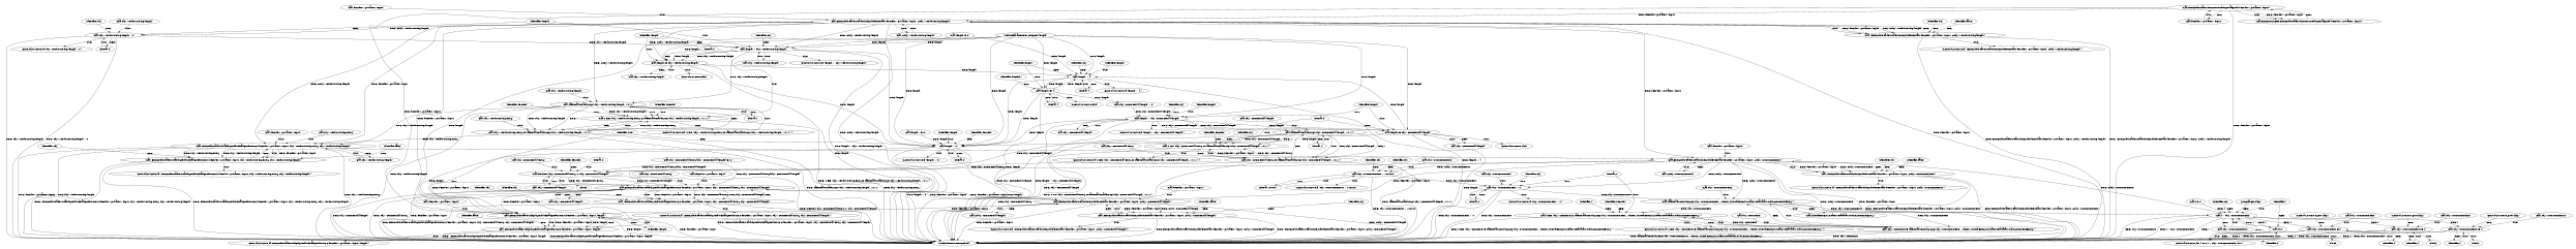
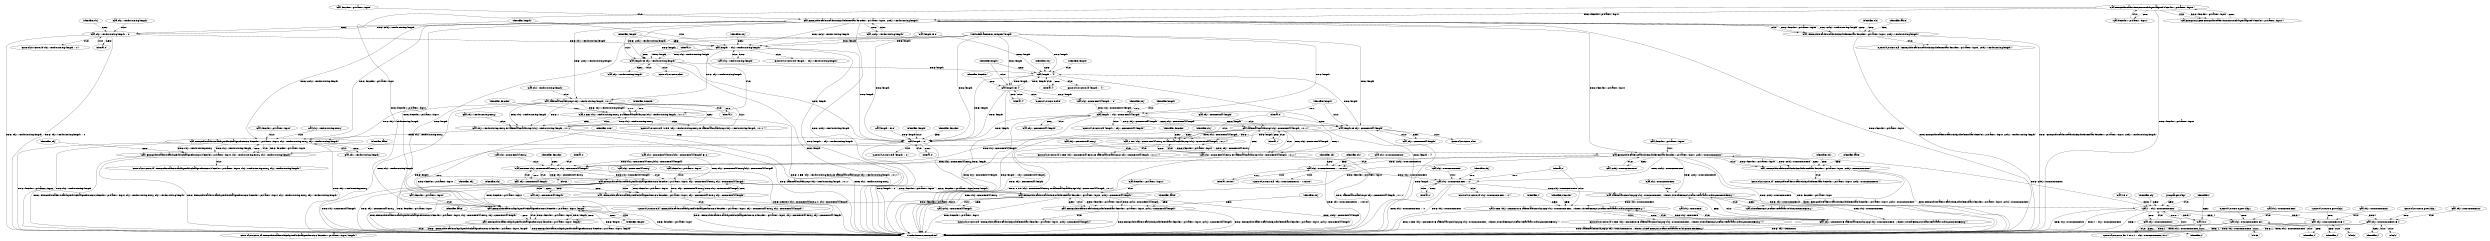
  digraph {
    fontname="DejaVu Serif"
    node [fontname="DejaVu Serif"]
    edge [fontname="DejaVu Serif"]
    n1 [label="(Call,FLAC__bitreader_read_uint32_little_endian(decoder->private_->input, &obj->vendor_string.length))"]
    n2 [label="(Call,!FLAC__bitreader_read_uint32_little_endian(decoder->private_->input, &obj->vendor_string.length))"]
    n3 [label="(Call,obj->vendor_string.length > 0)"]
    n4 [label="(Call,length < obj->vendor_string.length)"]
    n5 [label="(Call,length -= obj->vendor_string.length)"]
    n6 [label="(Call,FLAC__bitreader_skip_byte_block_aligned_no_crc(decoder->private_->input, length))"]
    n7 [label="(Call,safe_malloc_add_2op_(obj->vendor_string.length, /*+*/1))"]
    n8 [label="(Call,FLAC__bitreader_read_byte_block_aligned_no_crc(decoder->private_->input, obj->vendor_string.entry, obj->vendor_string.length))"]
    n9 [label="(Call,FLAC__bitreader_read_uint32_little_endian(decoder->private_->input, &obj->num_comments))"]
    n10 [label="(MethodReturn,FLAC__bool)"]
    n11 [label="(Call,&obj->vendor_string.length)"]
    n12 [label="(ControlStructure,if (!FLAC__bitreader_read_uint32_little_endian(decoder->private_->input, &obj->vendor_string.length)))"]
    n13 [label="(ControlStructure,if (obj->vendor_string.length > 0))"]
    n14 [label="(Literal,0)"]
    n15 [label="(Call,length > 0)"]
    n16 [label="(Call,obj->vendor_string.length)"]
    n17 [label="(ControlStructure,if (length < obj->vendor_string.length))"]
    n18 [label="(Call,length < 4)"]
    n19 [label="(Call,obj->vendor_string.length)"]
    n20 [label="(ControlStructure,else)"]
    n21 [label="(Call,!FLAC__bitreader_skip_byte_block_aligned_no_crc(decoder->private_->input, length))"]
    n22 [label="(Identifier,length)"]
    n23 [label="(Call,0 == (obj->vendor_string.entry = safe_malloc_add_2op_(obj->vendor_string.length, /*+*/1)))"]
    n24 [label="(Call,obj->vendor_string.entry = safe_malloc_add_2op_(obj->vendor_string.length, /*+*/1))"]
    n25 [label="(Literal,1)"]
    n26 [label="(Call,!FLAC__bitreader_read_byte_block_aligned_no_crc(decoder->private_->input, obj->vendor_string.entry, obj->vendor_string.length))"]
    n27 [label="(Call,obj->vendor_string.length)"]
    n28 [label="(Call,FLAC__bitreader_read_uint32_little_endian(decoder->private_->input, &obj->comments[i].length))"]
    n29 [label="(Call,!FLAC__bitreader_read_uint32_little_endian(decoder->private_->input, &obj->num_comments))"]
    n30 [label="(Call,obj->num_comments > 100000)"]
    n31 [label="(Call,obj->num_comments > 0)"]
    n32 [label="(Call,safe_malloc_mul_2op_p(obj->num_comments, /*times*/sizeof(FLAC__StreamMetadata_VorbisComment_Entry)))"]
    n33 [label="(Call,i < obj->num_comments)"]
    n34 [label="(Call,&obj->num_comments)"]
    n35 [label="(Call,FLAC__bitreader_is_consumed_byte_aligned(decoder->private_->input))"]
    n36 [label="(Call,decoder->private_->input)"]
    n37 [label="(Call,FLAC__ASSERT(FLAC__bitreader_is_consumed_byte_aligned(decoder->private_->input)))"]
    n38 [label="(ControlStructure,if (length > 0))"]
    n39 [label="(Literal,0)"]
    n40 [label="(Call,length -= 4)"]
    n41 [label="(Literal,4)"]
    n42 [label="(ControlStructure,if (length < 4))"]
    n43 [label="(ControlStructure,else)"]
    n44 [label="(Literal,4)"]
    n45 [label="(Call,obj->comments[i].length > 0)"]
    n46 [label="(Call,length < obj->comments[i].length)"]
    n47 [label="(Call,length -= obj->comments[i].length)"]
    n48 [label="(Call,safe_malloc_add_2op_(obj->comments[i].length, /*+*/1))"]
    n49 [label="(Call,obj->comments[i].length)"]
    n50 [label="(ControlStructure,if (length < obj->comments[i].length))"]
    n51 [label="(ControlStructure,else)"]
    n52 [label="(Call,obj->comments[i].length)"]
    n53 [label="(Call,0 == (obj->comments[i].entry = safe_malloc_add_2op_(obj->comments[i].length, /*+*/1)))"]
    n54 [label="(Call,obj->comments[i].entry = safe_malloc_add_2op_(obj->comments[i].length, /*+*/1))"]
    n55 [label="(Call,memset (obj->comments[i].entry, 0, obj->comments[i].length))"]
    n56 [label="(Literal,1)"]
    n57 [label="(ControlStructure,if(!FLAC__bitreader_skip_byte_block_aligned_no_crc(decoder->private_->input, length)))"]
    n58 [label="(ControlStructure,if (0 == (obj->comments[i].entry = safe_malloc_add_2op_(obj->comments[i].length, /*+*/1))))"]
    n59 [label="(Call,FLAC__bitreader_read_byte_block_aligned_no_crc(decoder->private_->input, obj->comments[i].entry, obj->comments[i].length))"]
    n60 [label="(Call,obj->comments[i].length)"]
    n61 [label="(Block,)"]
    n62 [label="(Call,!FLAC__bitreader_read_byte_block_aligned_no_crc(decoder->private_->input, obj->comments[i].entry, obj->comments[i].length))"]
    n63 [label="(Call,obj->comments[i].length)"]
    n64 [label="(Call,!FLAC__bitreader_read_uint32_little_endian(decoder->private_->input, &obj->comments[i].length))"]
    n65 [label="(Call,&obj->comments[i].length)"]
    n66 [label="(ControlStructure,if (!FLAC__bitreader_read_byte_block_aligned_no_crc(decoder->private_->input, obj->comments[i].entry, obj->comments[i].length)))"]
    n67 [label="(ControlStructure,if (!FLAC__bitreader_read_uint32_little_endian(decoder->private_->input, &obj->comments[i].length)))"]
    n68 [label="(ControlStructure,if (0 == (obj->vendor_string.entry = safe_malloc_add_2op_(obj->vendor_string.length, /*+*/1))))"]
    n69 [label="(ControlStructure,if (!FLAC__bitreader_read_byte_block_aligned_no_crc(decoder->private_->input, obj->vendor_string.entry, obj->vendor_string.length)))"]
    n70 [label="(ControlStructure,if (!FLAC__bitreader_read_uint32_little_endian(decoder->private_->input, &obj->num_comments)))"]
    n71 [label="(Literal,100000)"]
    n72 [label="(ControlStructure,if (obj->num_comments > 100000))"]
    n73 [label="(Literal,0)"]
    n74 [label="(ControlStructure,if (obj->num_comments > 0))"]
    n75 [label="(Call,0 == (obj->comments = safe_malloc_mul_2op_p(obj->num_comments, /*times*/sizeof(FLAC__StreamMetadata_VorbisComment_Entry))))"]
    n76 [label="(Call,obj->comments = safe_malloc_mul_2op_p(obj->num_comments, /*times*/sizeof(FLAC__StreamMetadata_VorbisComment_Entry)))"]
    n77 [label="(Call,sizeof(FLAC__StreamMetadata_VorbisComment_Entry))"]
    n78 [label="(Call,i++)"]
    n79 [label="(Call,obj->num_comments = i)"]
    n80 [label="(Call,obj->num_comments = i)"]
    n81 [label="(Call,obj->num_comments = i)"]
    n82 [label="(Call,obj->num_comments)"]
    n83 [label="(ControlStructure,for (i = 0; i < obj->num_comments; i++))"]
    n84 [label="(ControlStructure,if (0 == (obj->comments = safe_malloc_mul_2op_p(obj->num_comments, /*times*/sizeof(FLAC__StreamMetadata_VorbisComment_Entry)))))"]
    n85 [label="(Identifier,i)"]
    n86 [label="(Identifier,i)"]
    n87 [label="(Block,)"]
    n88 [label="(Identifier,i)"]
    n89 [label="(Block,)"]
    n90 [label="(Identifier,i)"]
    n91 [label="(Block,)"]
    n92 [label="(ControlStructure,goto skip;)"]
    n93 [label="(Identifier,i)"]
    n94 [label="(Identifier,decoder)"]
    n95 [label="(Identifier,obj)"]
    n96 [label="(Call,obj->comments[i].entry)"]
    n97 [label="(Call,obj->vendor_string.entry)"]
    n98 [label="(Identifier,false)"]
    n99 [label="(Call,obj->num_comments)"]
    n100 [label="(Call,obj->num_comments)"]
    n101 [label="(Call,obj->num_comments)"]
    n102 [label="(Call,obj->comments[i].entry)"]
    n103 [label="(Call,obj->vendor_string.length)"]
    n104 [label="(Literal,0)"]
    n105 [label="(Identifier,decoder)"]
    n106 [label="(Call,decoder->private_->input)"]
    n107 [label="(Identifier,length)"]
    n108 [label="(ControlStructure,goto skip;)"]
    n109 [label="(Call,decoder->private_->input)"]
    n110 [label="(ControlStructure,goto skip;)"]
    n111 [label="(Identifier,obj)"]
    n112 [label="(Identifier,decoder)"]
    n113 [label="(Identifier,false)"]
    n114 [label="(Call,i = 0)"]
    n115 [label="(Call,obj->comments[i].entry[obj->comments[i].length] = '\0')"]
    n116 [label="(Identifier,decoder)"]
    n117 [label="(Identifier,obj)"]
    n118 [label="(Call,length >= 8)"]
    n119 [label="(Identifier,length)"]
    n120 [label="(Identifier,false)"]
    n121 [label="(Identifier,obj)"]
    n122 [label="(Call,length -= 8)"]
    n123 [label="(Identifier,obj)"]
    n124 [label="(Identifier,decoder)"]
    n125 [label="(Identifier,i)"]
    n126 [label="(Identifier,false)"]
    n127 [label="(MethodParameterIn,unsigned length)"]
    n128 [label="(Identifier,length)"]
    n129 [label="(Identifier,false)"]
    n130 [label="(Identifier,length)"]
    n131 [label="(Identifier,decoder)"]
    n132 [label="(Identifier,obj)"]
    n133 [label="(Identifier,obj)"]
    n134 [label="(Call,obj->num_comments)"]
    n135 [label="(Call,obj->comments[i].length)"]
    n136 [label="(Identifier,obj)"]
    n137 [label="(Identifier,obj)"]
    n138 [label="(Call,decoder->private_->input)"]
    n139 [label="(Call,obj->vendor_string.length)"]
    n140 [label="(Literal,0)"]
    n141 [label="(Identifier,obj)"]
    n142 [label="(Identifier,length)"]
    n143 [label="(Call,decoder->private_->input)"]
    n144 [label="(JumpTarget,skip:)"]
    n145 [label="(Literal,0)"]
    n146 [label="(Identifier,obj)"]
    n147 [label="(Identifier,obj)"]
    n148 [label="(Call,obj->comments[i].entry)"]
    n149 [label="(Identifier,decoder)"]
    n150 [label="(Call,obj->comments)"]
    n151 [label="(Identifier,length)"]
    n152 [label="(Identifier,true)"]
    n153 [label="(Identifier,obj)"]
    n154 [label="(Call,obj->num_comments)"]
    n155 [label="(Call,obj->vendor_string.entry)"]
    n156 [label="(Call,obj->num_comments)"]
    n157 [label="(Call,decoder->private_->input)"]
    n158 [label="(Identifier,obj)"]
    n159 [label="(Identifier,obj)"]
    n160 [label="(Call,decoder->private_->input)"]
    n161 [label="(Literal,0)"]
    n162 [label="(Identifier,length)"]
    n1 -> n2 [label="AST: "]
    n1 -> n2 [label="DDG: decoder->private_->input"]
    n1 -> n2 [label="DDG: &obj->vendor_string.length"]
    n1 -> n3 [label="DDG: &obj->vendor_string.length"]
    n1 -> n4 [label="DDG: &obj->vendor_string.length"]
    n1 -> n5 [label="DDG: &obj->vendor_string.length"]
    n1 -> n6 [label="DDG: decoder->private_->input"]
    n1 -> n7 [label="DDG: &obj->vendor_string.length"]
    n1 -> n8 [label="DDG: decoder->private_->input"]
    n1 -> n8 [label="DDG: &obj->vendor_string.length"]
    n1 -> n9 [label="DDG: decoder->private_->input"]
    n1 -> n10 [label="DDG: &obj->vendor_string.length"]
    n1 -> n10 [label="DDG: decoder->private_->input"]
    n1 -> n11 [label="CFG: "]
    n2 -> n1 [label="CFG: "]
    n2 -> n10 [label="DDG: FLAC__bitreader_read_uint32_little_endian(decoder->private_->input, &obj->vendor_string.length)"]
    n2 -> n10 [label="DDG: !FLAC__bitreader_read_uint32_little_endian(decoder->private_->input, &obj->vendor_string.length)"]
    n2 -> n12 [label="AST: "]
    n3 -> n4 [label="DDG: obj->vendor_string.length"]
    n3 -> n10 [label="DDG: obj->vendor_string.length > 0"]
    n3 -> n10 [label="DDG: obj->vendor_string.length"]
    n3 -> n13 [label="AST: "]
    n3 -> n14 [label="CFG: "]
    n4 -> n5 [label="DDG: obj->vendor_string.length"]
    n4 -> n5 [label="DDG: length"]
    n4 -> n7 [label="DDG: obj->vendor_string.length"]
    n4 -> n10 [label="DDG: length < obj->vendor_string.length"]
    n4 -> n15 [label="DDG: length"]
    n4 -> n16 [label="CFG: "]
    n4 -> n17 [label="AST: "]
    n5 -> n10 [label="DDG: length"]
    n5 -> n15 [label="DDG: length"]
    n5 -> n18 [label="DDG: length"]
    n5 -> n19 [label="CFG: "]
    n5 -> n20 [label="AST: "]
    n6 -> n10 [label="DDG: decoder->private_->input"]
    n6 -> n10 [label="DDG: length"]
    n6 -> n21 [label="AST: "]
    n6 -> n21 [label="DDG: decoder->private_->input"]
    n6 -> n21 [label="DDG: length"]
    n6 -> n22 [label="CFG: "]
    n7 -> n8 [label="DDG: obj->vendor_string.length"]
    n7 -> n10 [label="DDG: obj->vendor_string.length"]
    n7 -> n23 [label="DDG: obj->vendor_string.length"]
    n7 -> n23 [label="DDG: 1"]
    n7 -> n24 [label="AST: "]
    n7 -> n24 [label="DDG: obj->vendor_string.length"]
    n7 -> n24 [label="DDG: 1"]
    n7 -> n25 [label="CFG: "]
    n8 -> n9 [label="DDG: decoder->private_->input"]
    n8 -> n10 [label="DDG: decoder->private_->input"]
    n8 -> n10 [label="DDG: obj->vendor_string.length"]
    n8 -> n10 [label="DDG: obj->vendor_string.entry"]
    n8 -> n26 [label="AST: "]
    n8 -> n26 [label="DDG: decoder->private_->input"]
    n8 -> n26 [label="DDG: obj->vendor_string.entry"]
    n8 -> n26 [label="DDG: obj->vendor_string.length"]
    n8 -> n27 [label="CFG: "]
    n9 -> n6 [label="DDG: decoder->private_->input"]
    n9 -> n10 [label="DDG: &obj->num_comments"]
    n9 -> n10 [label="DDG: decoder->private_->input"]
    n9 -> n28 [label="DDG: decoder->private_->input"]
    n9 -> n29 [label="AST: "]
    n9 -> n29 [label="DDG: decoder->private_->input"]
    n9 -> n29 [label="DDG: &obj->num_comments"]
    n9 -> n30 [label="DDG: &obj->num_comments"]
    n9 -> n31 [label="DDG: &obj->num_comments"]
    n9 -> n32 [label="DDG: &obj->num_comments"]
    n9 -> n33 [label="DDG: &obj->num_comments"]
    n9 -> n34 [label="CFG: "]
    n11 -> n1 [label="AST: "]
    n14 -> n3 [label="AST: "]
    n15 -> n6 [label="DDG: length"]
    n15 -> n10 [label="DDG: length > 0"]
    n15 -> n10 [label="DDG: length"]
    n15 -> n38 [label="AST: "]
    n15 -> n39 [label="CFG: "]
    n16 -> n4 [label="AST: "]
    n18 -> n10 [label="DDG: length < 4"]
    n18 -> n15 [label="DDG: length"]
    n18 -> n40 [label="DDG: length"]
    n18 -> n41 [label="CFG: "]
    n18 -> n42 [label="AST: "]
    n19 -> n5 [label="AST: "]
    n21 -> n6 [label="CFG: "]
    n21 -> n10 [label="DDG: !FLAC__bitreader_skip_byte_block_aligned_no_crc(decoder->private_->input, length)"]
    n21 -> n10 [label="DDG: FLAC__bitreader_skip_byte_block_aligned_no_crc(decoder->private_->input, length)"]
    n21 -> n57 [label="AST: "]
    n22 -> n6 [label="AST: "]
    n23 -> n10 [label="DDG: 0 == (obj->vendor_string.entry = safe_malloc_add_2op_(obj->vendor_string.length, /*+*/1))"]
    n23 -> n24 [label="CFG: "]
    n23 -> n68 [label="AST: "]
    n24 -> n7 [label="CFG: "]
    n24 -> n8 [label="DDG: obj->vendor_string.entry"]
    n24 -> n10 [label="DDG: obj->vendor_string.entry"]
    n24 -> n10 [label="DDG: safe_malloc_add_2op_(obj->vendor_string.length, /*+*/1)"]
    n24 -> n23 [label="AST: "]
    n24 -> n23 [label="DDG: obj->vendor_string.entry"]
    n25 -> n7 [label="AST: "]
    n26 -> n8 [label="CFG: "]
    n26 -> n10 [label="DDG: FLAC__bitreader_read_byte_block_aligned_no_crc(decoder->private_->input, obj->vendor_string.entry, obj->vendor_string.length)"]
    n26 -> n10 [label="DDG: !FLAC__bitreader_read_byte_block_aligned_no_crc(decoder->private_->input, obj->vendor_string.entry, obj->vendor_string.length)"]
    n26 -> n69 [label="AST: "]
    n27 -> n8 [label="AST: "]
    n28 -> n6 [label="DDG: decoder->private_->input"]
    n28 -> n10 [label="DDG: decoder->private_->input"]
    n28 -> n10 [label="DDG: &obj->comments[i].length"]
    n28 -> n59 [label="DDG: decoder->private_->input"]
    n28 -> n64 [label="AST: "]
    n28 -> n64 [label="DDG: decoder->private_->input"]
    n28 -> n64 [label="DDG: &obj->comments[i].length"]
    n28 -> n65 [label="CFG: "]
    n29 -> n9 [label="CFG: "]
    n29 -> n10 [label="DDG: !FLAC__bitreader_read_uint32_little_endian(decoder->private_->input, &obj->num_comments)"]
    n29 -> n10 [label="DDG: FLAC__bitreader_read_uint32_little_endian(decoder->private_->input, &obj->num_comments)"]
    n29 -> n70 [label="AST: "]
    n30 -> n10 [label="DDG: obj->num_comments > 100000"]
    n30 -> n31 [label="DDG: obj->num_comments"]
    n30 -> n71 [label="CFG: "]
    n30 -> n72 [label="AST: "]
    n31 -> n10 [label="DDG: obj->num_comments"]
    n31 -> n10 [label="DDG: obj->num_comments > 0"]
    n31 -> n32 [label="DDG: obj->num_comments"]
    n31 -> n73 [label="CFG: "]
    n31 -> n74 [label="AST: "]
    n32 -> n33 [label="DDG: obj->num_comments"]
    n32 -> n75 [label="DDG: obj->num_comments"]
    n32 -> n76 [label="AST: "]
    n32 -> n76 [label="DDG: obj->num_comments"]
    n32 -> n77 [label="CFG: "]
    n33 -> n10 [label="DDG: i"]
    n33 -> n10 [label="DDG: obj->num_comments"]
    n33 -> n10 [label="DDG: i < obj->num_comments"]
    n33 -> n78 [label="DDG: i"]
    n33 -> n79 [label="DDG: i"]
    n33 -> n80 [label="DDG: i"]
    n33 -> n81 [label="DDG: i"]
    n33 -> n82 [label="CFG: "]
-   n33 -> n83 [label="DDG: 1"]
+   n33 -> n83 [label="AST: "]
    n34 -> n9 [label="AST: "]
    n35 -> n1 [label="DDG: decoder->private_->input"]
    n35 -> n6 [label="DDG: decoder->private_->input"]
    n35 -> n10 [label="DDG: decoder->private_->input"]
    n35 -> n36 [label="CFG: "]
    n35 -> n37 [label="AST: "]
    n35 -> n37 [label="DDG: decoder->private_->input"]
    n36 -> n35 [label="AST: "]
    n37 -> n35 [label="CFG: "]
    n39 -> n15 [label="AST: "]
    n40 -> n10 [label="DDG: length"]
    n40 -> n15 [label="DDG: length"]
    n40 -> n18 [label="DDG: length"]
    n40 -> n43 [label="AST: "]
    n40 -> n44 [label="CFG: "]
    n40 -> n45 [label="DDG: length"]
    n41 -> n18 [label="AST: "]
    n44 -> n40 [label="AST: "]
    n45 -> n46 [label="DDG: obj->comments[i].length"]
    n46 -> n10 [label="DDG: obj->comments[i].length"]
    n46 -> n10 [label="DDG: length < obj->comments[i].length"]
    n46 -> n15 [label="DDG: length"]
    n46 -> n47 [label="DDG: obj->comments[i].length"]
    n46 -> n47 [label="DDG: length"]
    n46 -> n48 [label="DDG: obj->comments[i].length"]
    n46 -> n49 [label="CFG: "]
    n46 -> n50 [label="AST: "]
    n47 -> n10 [label="DDG: length"]
    n47 -> n15 [label="DDG: length"]
    n47 -> n18 [label="DDG: length"]
    n47 -> n51 [label="AST: "]
    n47 -> n52 [label="CFG: "]
    n48 -> n10 [label="DDG: obj->comments[i].length"]
    n48 -> n53 [label="DDG: obj->comments[i].length"]
    n48 -> n53 [label="DDG: 1"]
    n48 -> n54 [label="AST: "]
    n48 -> n54 [label="DDG: obj->comments[i].length"]
    n48 -> n54 [label="DDG: 1"]
    n48 -> n55 [label="DDG: obj->comments[i].length"]
    n48 -> n56 [label="CFG: "]
    n49 -> n46 [label="AST: "]
    n52 -> n47 [label="AST: "]
    n53 -> n10 [label="DDG: 0 == (obj->comments[i].entry = safe_malloc_add_2op_(obj->comments[i].length, /*+*/1))"]
    n53 -> n54 [label="CFG: "]
    n53 -> n58 [label="AST: "]
    n54 -> n10 [label="DDG: obj->comments[i].entry"]
    n54 -> n10 [label="DDG: safe_malloc_add_2op_(obj->comments[i].length, /*+*/1)"]
    n54 -> n48 [label="CFG: "]
    n54 -> n53 [label="AST: "]
    n54 -> n53 [label="DDG: obj->comments[i].entry"]
    n54 -> n55 [label="DDG: obj->comments[i].entry"]
    n55 -> n10 [label="DDG: memset (obj->comments[i].entry, 0, obj->comments[i].length)"]
    n55 -> n59 [label="DDG: obj->comments[i].entry"]
    n55 -> n59 [label="DDG: obj->comments[i].length"]
    n55 -> n60 [label="CFG: "]
    n55 -> n61 [label="AST: "]
    n56 -> n48 [label="AST: "]
    n59 -> n6 [label="DDG: decoder->private_->input"]
    n59 -> n10 [label="DDG: obj->comments[i].length"]
    n59 -> n10 [label="DDG: obj->comments[i].entry"]
    n59 -> n10 [label="DDG: decoder->private_->input"]
    n59 -> n28 [label="DDG: decoder->private_->input"]
    n59 -> n62 [label="AST: "]
    n59 -> n62 [label="DDG: decoder->private_->input"]
    n59 -> n62 [label="DDG: obj->comments[i].entry"]
    n59 -> n62 [label="DDG: obj->comments[i].length"]
    n59 -> n63 [label="CFG: "]
    n60 -> n55 [label="AST: "]
    n62 -> n10 [label="DDG: !FLAC__bitreader_read_byte_block_aligned_no_crc(decoder->private_->input, obj->comments[i].entry, obj->comments[i].length)"]
    n62 -> n10 [label="DDG: FLAC__bitreader_read_byte_block_aligned_no_crc(decoder->private_->input, obj->comments[i].entry, obj->comments[i].length)"]
    n62 -> n59 [label="CFG: "]
    n62 -> n66 [label="AST: "]
    n63 -> n59 [label="AST: "]
    n64 -> n10 [label="DDG: FLAC__bitreader_read_uint32_little_endian(decoder->private_->input, &obj->comments[i].length)"]
    n64 -> n10 [label="DDG: !FLAC__bitreader_read_uint32_little_endian(decoder->private_->input, &obj->comments[i].length)"]
    n64 -> n28 [label="CFG: "]
    n64 -> n67 [label="AST: "]
    n65 -> n28 [label="AST: "]
    n71 -> n30 [label="AST: "]
    n73 -> n31 [label="AST: "]
    n75 -> n10 [label="DDG: 0 == (obj->comments = safe_malloc_mul_2op_p(obj->num_comments, /*times*/sizeof(FLAC__StreamMetadata_VorbisComment_Entry)))"]
    n75 -> n76 [label="CFG: "]
    n75 -> n84 [label="AST: "]
    n76 -> n10 [label="DDG: safe_malloc_mul_2op_p(obj->num_comments, /*times*/sizeof(FLAC__StreamMetadata_VorbisComment_Entry))"]
    n76 -> n10 [label="DDG: obj->comments"]
    n76 -> n32 [label="CFG: "]
    n76 -> n75 [label="AST: "]
    n76 -> n75 [label="DDG: obj->comments"]
    n77 -> n32 [label="AST: "]
    n78 -> n33 [label="DDG: 1"]
    n78 -> n83 [label="AST: "]
    n78 -> n85 [label="CFG: "]
    n79 -> n10 [label="DDG: i"]
    n79 -> n10 [label="DDG: obj->num_comments"]
    n79 -> n86 [label="CFG: "]
    n79 -> n87 [label="AST: "]
    n80 -> n10 [label="DDG: i"]
    n80 -> n10 [label="DDG: obj->num_comments"]
    n80 -> n88 [label="CFG: "]
    n80 -> n89 [label="AST: "]
    n81 -> n10 [label="DDG: i"]
    n81 -> n10 [label="DDG: obj->num_comments"]
    n81 -> n90 [label="CFG: "]
    n81 -> n91 [label="AST: "]
    n82 -> n33 [label="AST: "]
    n85 -> n78 [label="AST: "]
    n86 -> n79 [label="AST: "]
    n88 -> n80 [label="AST: "]
    n90 -> n81 [label="AST: "]
    n92 -> n81 [label="CFG: "]
    n93 -> n75 [label="CFG: "]
    n94 -> n23 [label="CFG: "]
    n95 -> n4 [label="CFG: "]
    n96 -> n54 [label="AST: "]
    n97 -> n24 [label="AST: "]
    n98 -> n64 [label="CFG: "]
    n99 -> n32 [label="AST: "]
    n100 -> n81 [label="AST: "]
    n101 -> n80 [label="AST: "]
    n102 -> n55 [label="AST: "]
    n103 -> n3 [label="AST: "]
    n104 -> n5 [label="CFG: "]
    n104 -> n23 [label="AST: "]
    n105 -> n75 [label="CFG: "]
    n106 -> n59 [label="AST: "]
    n107 -> n46 [label="CFG: "]
    n107 -> n47 [label="AST: "]
    n108 -> n80 [label="CFG: "]
    n109 -> n8 [label="AST: "]
    n110 -> n79 [label="CFG: "]
    n111 -> n46 [label="CFG: "]
    n112 -> n40 [label="CFG: "]
    n113 -> n21 [label="CFG: "]
    n114 -> n33 [label="DDG: i"]
    n115 -> n55 [label="DDG: obj->comments[i].entry[obj->comments[i].length]"]
    n115 -> n59 [label="DDG: obj->comments[i].entry[obj->comments[i].length]"]
    n116 -> n23 [label="CFG: "]
    n117 -> n2 [label="CFG: "]
    n118 -> n15 [label="DDG: length"]
    n119 -> n3 [label="CFG: "]
    n119 -> n4 [label="AST: "]
    n120 -> n26 [label="CFG: "]
    n121 -> n30 [label="CFG: "]
    n122 -> n4 [label="DDG: length"]
    n122 -> n15 [label="DDG: length"]
    n122 -> n18 [label="DDG: length"]
    n123 -> n33 [label="CFG: "]
    n124 -> n53 [label="CFG: "]
    n125 -> n33 [label="AST: "]
    n125 -> n78 [label="CFG: "]
    n126 -> n2 [label="CFG: "]
    n127 -> n4 [label="DDG: length"]
    n127 -> n5 [label="DDG: length"]
    n127 -> n6 [label="DDG: length"]
    n127 -> n15 [label="DDG: length"]
    n127 -> n18 [label="DDG: length"]
    n127 -> n40 [label="DDG: length"]
    n127 -> n46 [label="DDG: length"]
    n127 -> n47 [label="DDG: length"]
    n128 -> n15 [label="AST: "]
    n129 -> n29 [label="CFG: "]
    n130 -> n18 [label="AST: "]
    n131 -> n15 [label="CFG: "]
    n132 -> n30 [label="CFG: "]
    n133 -> n64 [label="CFG: "]
    n134 -> n31 [label="AST: "]
    n135 -> n48 [label="AST: "]
    n136 -> n31 [label="CFG: "]
    n137 -> n26 [label="CFG: "]
    n138 -> n9 [label="AST: "]
    n139 -> n7 [label="AST: "]
    n140 -> n47 [label="CFG: "]
    n140 -> n53 [label="AST: "]
    n141 -> n3 [label="CFG: "]
    n142 -> n46 [label="AST: "]
    n143 -> n6 [label="AST: "]
    n144 -> n33 [label="CFG: "]
    n145 -> n31 [label="CFG: "]
    n145 -> n75 [label="AST: "]
    n146 -> n18 [label="CFG: "]
    n147 -> n62 [label="CFG: "]
    n148 -> n59 [label="AST: "]
    n149 -> n55 [label="CFG: "]
    n150 -> n76 [label="AST: "]
    n151 -> n18 [label="CFG: "]
    n151 -> n40 [label="AST: "]
    n152 -> n15 [label="CFG: "]
    n152 -> n21 [label="CFG: "]
    n153 -> n53 [label="CFG: "]
    n154 -> n30 [label="AST: "]
    n155 -> n8 [label="AST: "]
    n156 -> n79 [label="AST: "]
    n157 -> n1 [label="AST: "]
    n158 -> n62 [label="CFG: "]
    n159 -> n29 [label="CFG: "]
    n160 -> n28 [label="AST: "]
    n161 -> n55 [label="AST: "]
    n162 -> n4 [label="CFG: "]
    n162 -> n5 [label="AST: "]
  }
